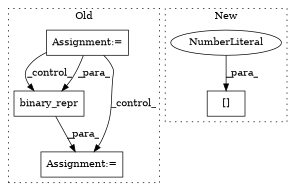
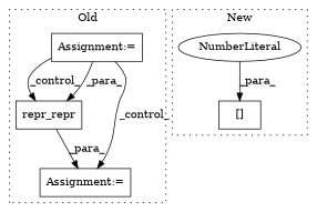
  digraph {
    node [a=7 l=1 shape=box]
-   n1 [a=32 l="12,1" label=binary_repr s="4284,4299"]
+   n1 [a=32 l="12,1" label=repr_repr s="4284,4299"]
    n2 [label="Assignment:=" s=4277]
    n3 [l="57,2" label="Assignment:=" s="4183,4260"]
    n4 [a=2 l="47,1" label="[]" s="4128,4176"]
    n5 [a=34 label=NumberLiteral s=4175 shape=ellipse]
    subgraph cluster_1 {
      label=Old
      style=dotted
      n1
      n2
      n3
    }
    subgraph cluster_2 {
      label=New
      style=dotted
      n4
      n5
    }
    n1 -> n2 [label=_para_]
    n3 -> n1 [label=_control_]
    n3 -> n1 [label=_para_]
    n3 -> n2 [label=_control_]
    n5 -> n4 [label=_para_]
  }
